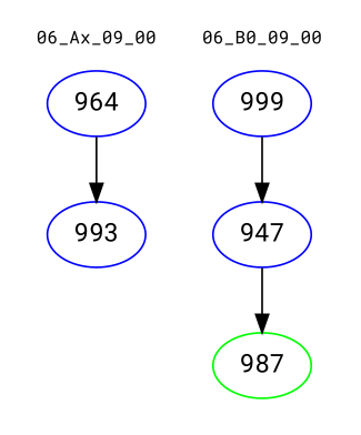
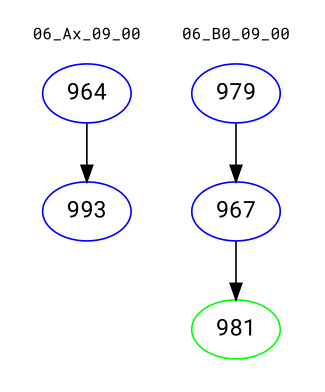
  digraph {
    fontname="Roboto Mono"
    node [color=blue fontname="Roboto Mono"]
    edge [color=black fontname="Roboto Mono"]
    n1 [label=964]
    n2 [label=993]
-   n3 [label=999]
-   n4 [label=947]
-   n5 [color=green label=987]
+   n3 [label=979]
+   n4 [label=967]
+   n5 [color=green label=981]
    subgraph cluster_1 {
      color=white
      fontsize=10
      label="06_Ax_09_00"
      n1
      n2
    }
    subgraph cluster_2 {
      color=white
      fontsize=10
      label="06_B0_09_00"
      n3
      n4
      n5
    }
    n1 -> n2
    n3 -> n4
    n4 -> n5
  }
